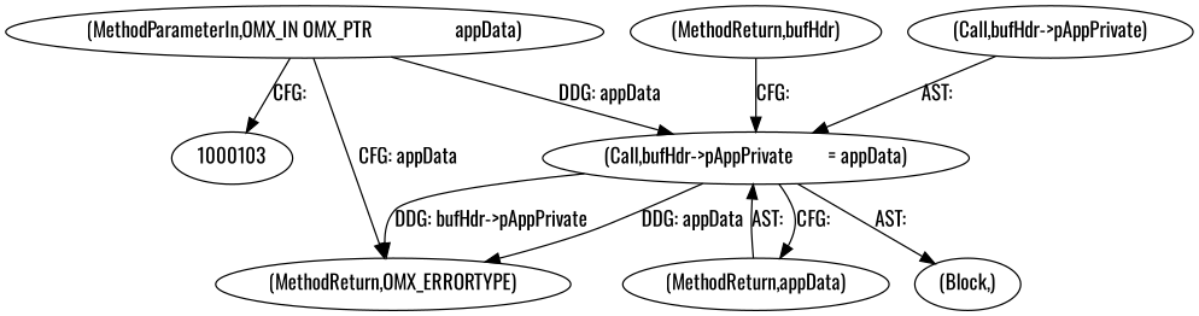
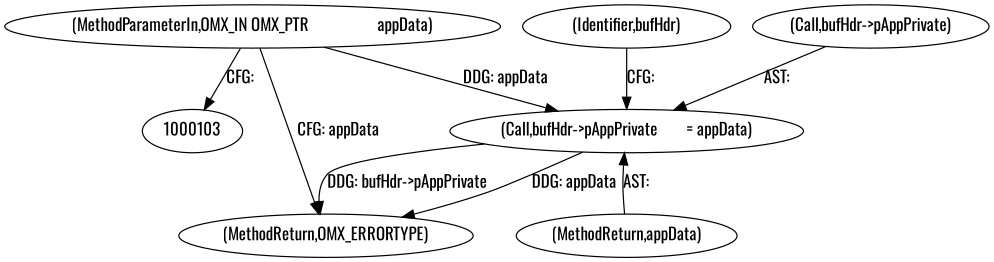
  digraph {
    fontname=Oswald
    node [fontname=Oswald]
    edge [fontname=Oswald]
    n1 [label="(Call,bufHdr->pAppPrivate        = appData)"]
    n2 [label="(MethodReturn,appData)"]
    n3 [label="(MethodReturn,OMX_ERRORTYPE)"]
-   n4 [label="(Block,)"]
    n5 [label="(MethodParameterIn,OMX_IN OMX_PTR                   appData)"]
    1000103
-   n7 [label="(MethodReturn,bufHdr)"]
+   n7 [label="(Identifier,bufHdr)"]
    n8 [label="(Call,bufHdr->pAppPrivate)"]
-   n1 -> n2 [label="CFG: "]
    n1 -> n3 [label="DDG: bufHdr->pAppPrivate"]
    n1 -> n3 [label="DDG: appData"]
-   n1 -> n4 [label="AST: "]
    n2 -> n1 [label="AST: "]
    n5 -> n1 [label="DDG: appData"]
    n5 -> n3 [label="CFG: appData"]
    n5 -> 1000103 [label="CFG: "]
    n7 -> n1 [label="CFG: "]
    n8 -> n1 [label="AST: "]
  }
